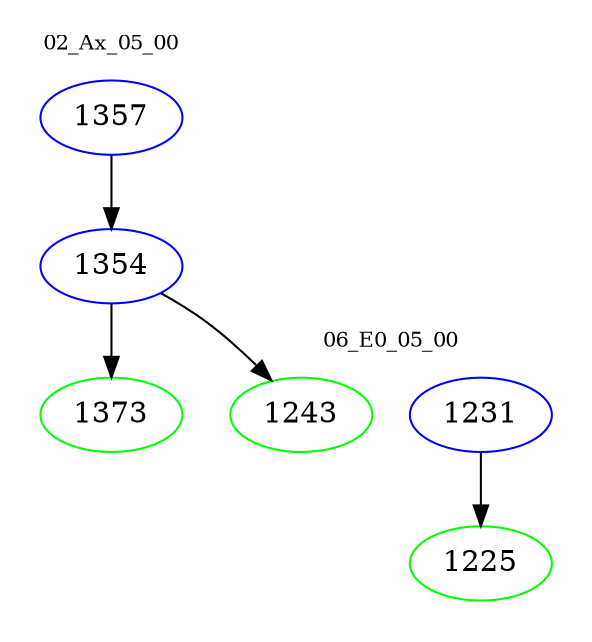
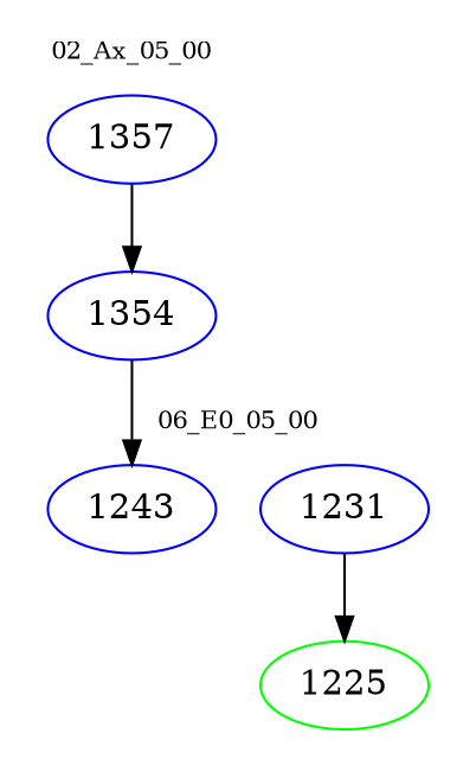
  digraph {
    node [color=blue]
    edge [color=black]
    n1 [label=1357]
    n2 [label=1354]
-   n3 [color=green label=1373]
    n4 [label=1231]
    n5 [color=green label=1225]
-   n6 [color=green label=1243]
+   n6 [label=1243]
    subgraph cluster_1 {
      color=white
      fontsize=10
      label="02_Ax_05_00"
      n1
      n2
-     n3
    }
    subgraph cluster_2 {
      color=white
      fontsize=10
      label="06_E0_05_00"
      n4
      n5
      n6
    }
    n1 -> n2
-   n2 -> n3
    n2 -> n6
    n4 -> n5
  }
